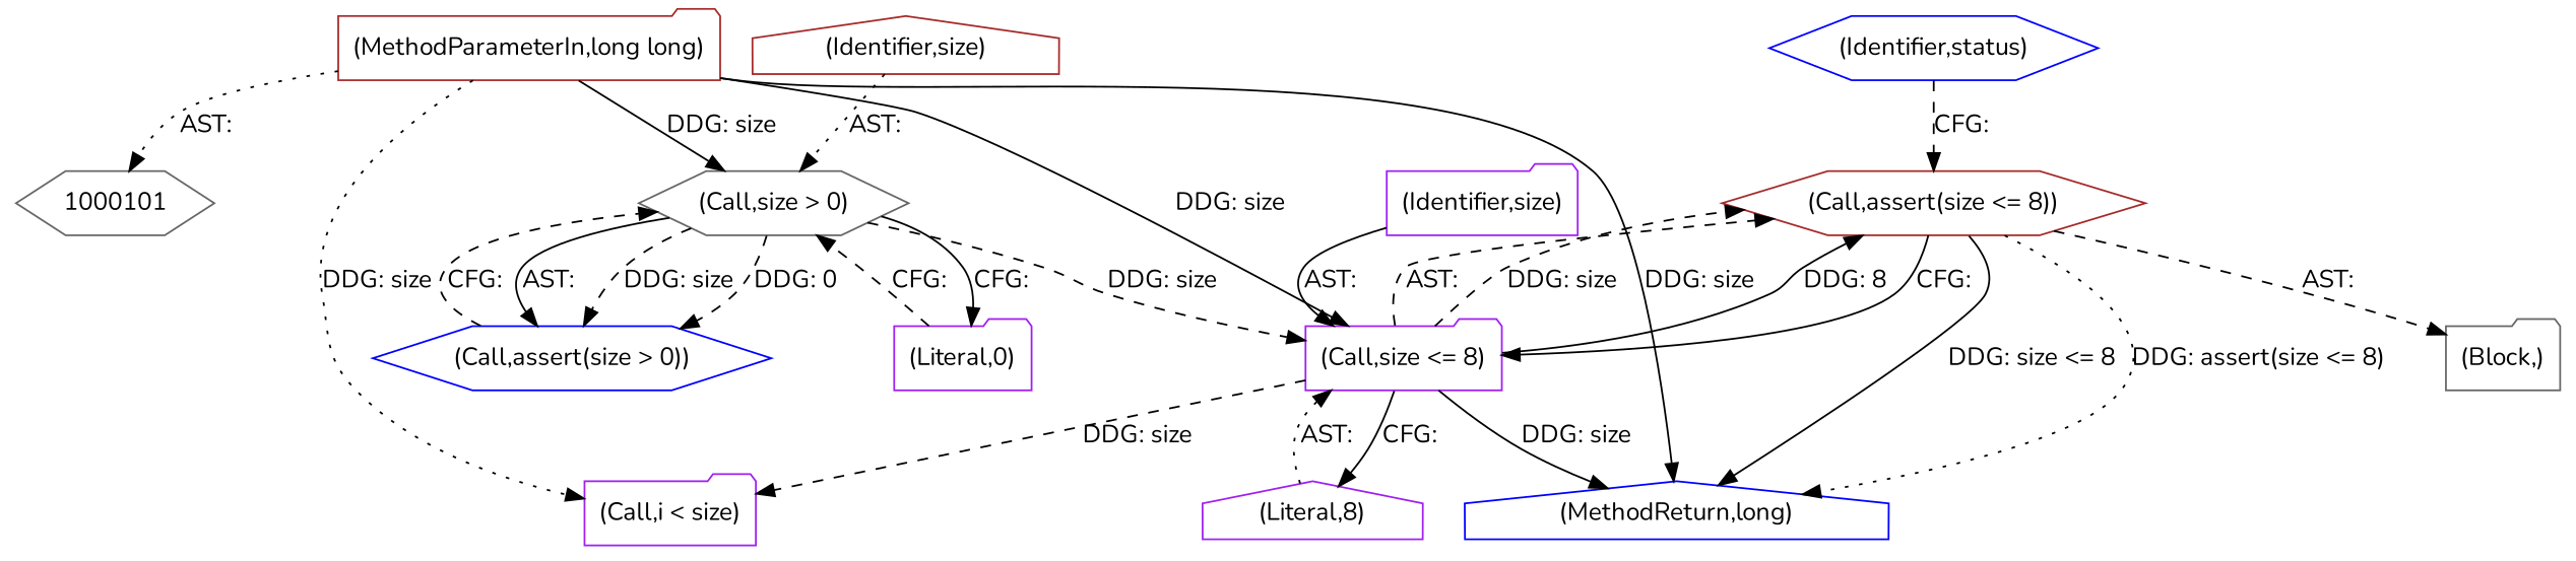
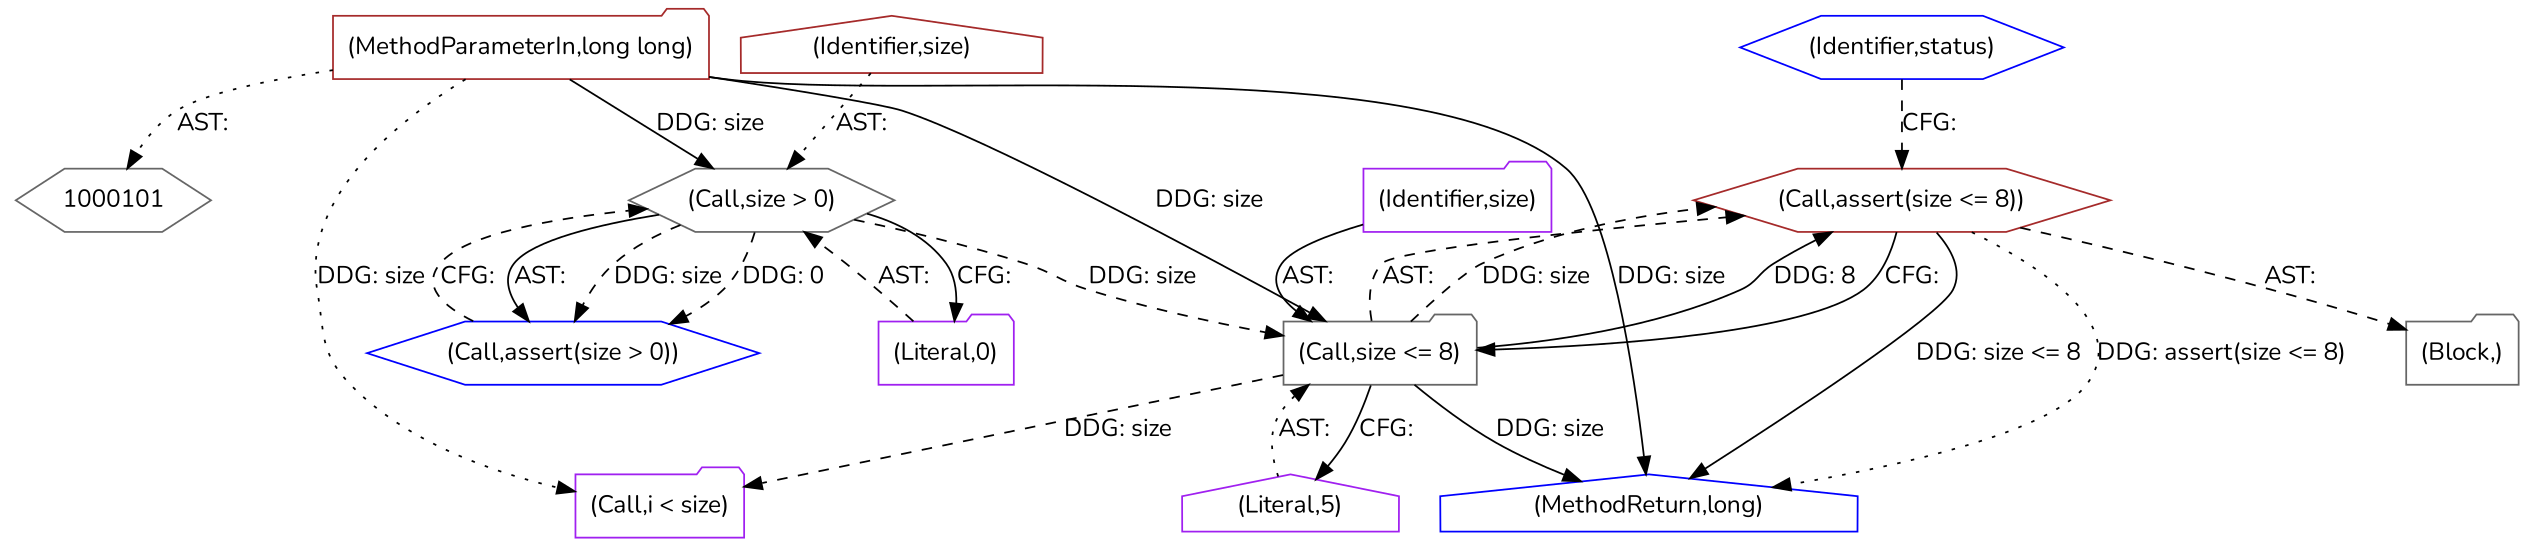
  digraph {
    fontname=Nunito
    node [color=purple fontname=Nunito shape=folder]
    edge [fontname=Nunito style=solid]
    n1 [color=brown label="(Call,assert(size <= 8))" shape=hexagon]
-   n2 [label="(Call,size <= 8)"]
+   n2 [color=gray40 label="(Call,size <= 8)"]
    n3 [color=gray40 label="(Block,)"]
    n4 [color=blue label="(MethodReturn,long)" shape=house]
    n5 [label="(Call,i < size)"]
-   n6 [label="(Literal,8)" shape=house]
+   n6 [label="(Literal,5)" shape=house]
    n7 [color=gray40 label="(Call,size > 0)" shape=hexagon]
    n8 [color=blue label="(Call,assert(size > 0))" shape=hexagon]
    n9 [label="(Literal,0)"]
    n10 [color=brown label="(MethodParameterIn,long long)"]
    1000101 [color=gray40 shape=hexagon]
    n12 [color=blue label="(Identifier,status)" shape=hexagon]
    n13 [label="(Identifier,size)"]
    n14 [color=brown label="(Identifier,size)" shape=house]
    n1 -> n2 [label="CFG: "]
    n1 -> n3 [label="AST: " style=dashed]
    n1 -> n4 [label="DDG: size <= 8"]
    n1 -> n4 [label="DDG: assert(size <= 8)" style=dotted]
    n2 -> n1 [label="AST: " style=dashed]
    n2 -> n1 [label="DDG: size" style=dashed]
    n2 -> n1 [label="DDG: 8"]
    n2 -> n4 [label="DDG: size"]
    n2 -> n5 [label="DDG: size" style=dashed]
    n2 -> n6 [label="CFG: "]
    n6 -> n2 [label="AST: " style=dotted]
    n7 -> n2 [label="DDG: size" style=dashed]
    n7 -> n8 [label="AST: "]
    n7 -> n8 [label="DDG: size" style=dashed]
    n7 -> n8 [label="DDG: 0" style=dashed]
    n7 -> n9 [label="CFG: "]
    n8 -> n7 [label="CFG: " style=dashed]
-   n9 -> n7 [label="CFG: " style=dashed]
+   n9 -> n7 [label="AST: " style=dashed]
    n10 -> n2 [label="DDG: size"]
    n10 -> n4 [label="DDG: size"]
    n10 -> n5 [label="DDG: size" style=dotted]
    n10 -> n7 [label="DDG: size"]
    n10 -> 1000101 [label="AST: " style=dotted]
    n12 -> n1 [label="CFG: " style=dashed]
    n13 -> n2 [label="AST: "]
    n14 -> n7 [label="AST: " style=dotted]
  }
